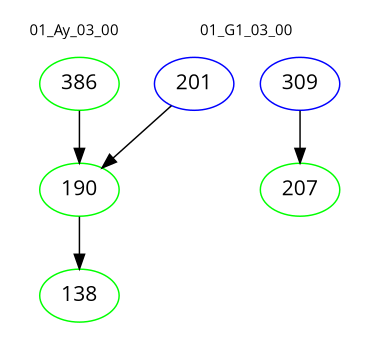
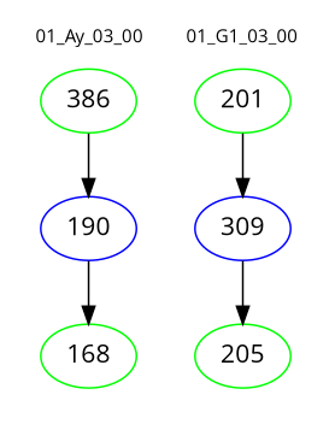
  digraph {
    fontname="Open Sans"
    node [color=green fontname="Open Sans"]
    edge [color=black fontname="Open Sans"]
    n1 [label=386]
-   n2 [label=190]
-   n3 [label=138]
-   n4 [color=blue label=201]
+   n2 [color=blue label=190]
+   n3 [label=168]
+   n4 [label=201]
    n5 [color=blue label=309]
-   n6 [label=207]
+   n6 [label=205]
    subgraph cluster_1 {
      color=white
      fontsize=10
      label="01_Ay_03_00"
      n1
      n2
      n3
    }
    subgraph cluster_2 {
      color=white
      fontsize=10
      label="01_G1_03_00"
      n4
      n5
      n6
    }
    n1 -> n2
    n2 -> n3
-   n4 -> n2
+   n4 -> n5
    n5 -> n6
  }
